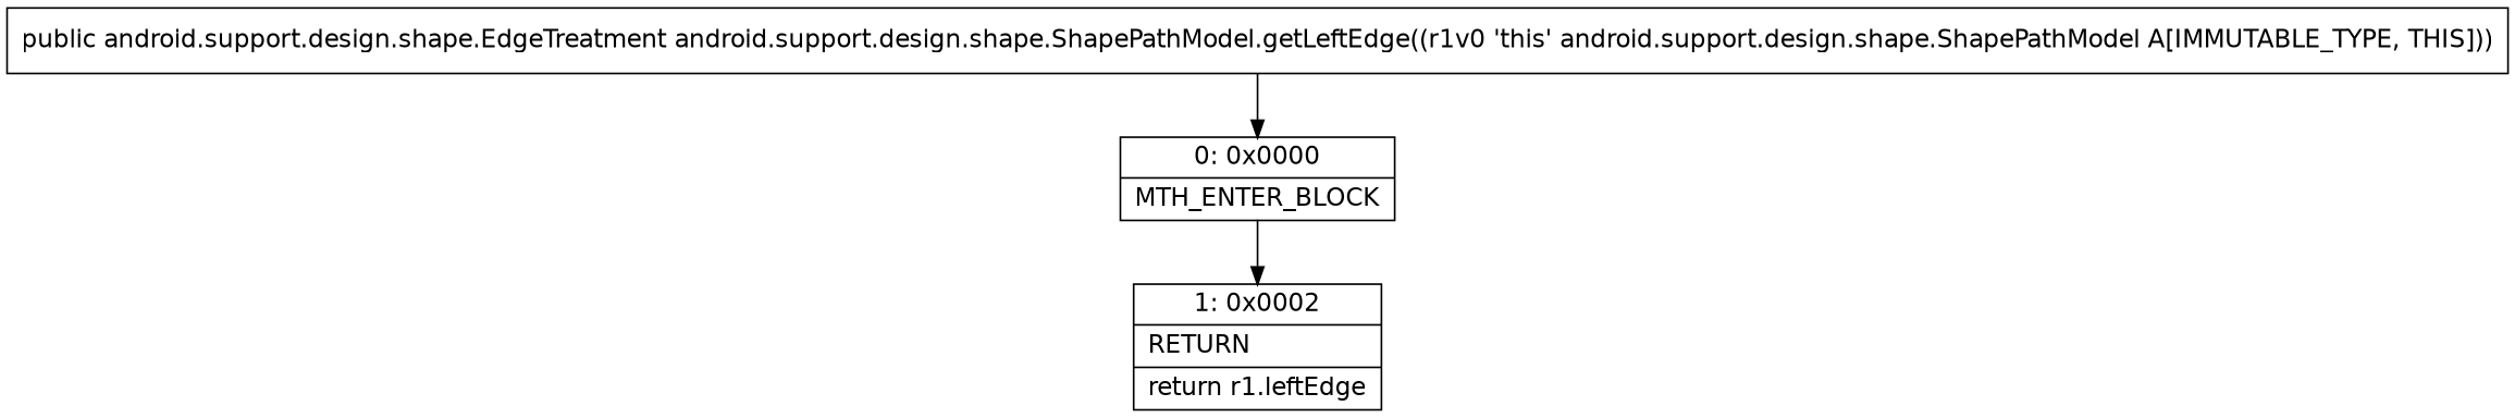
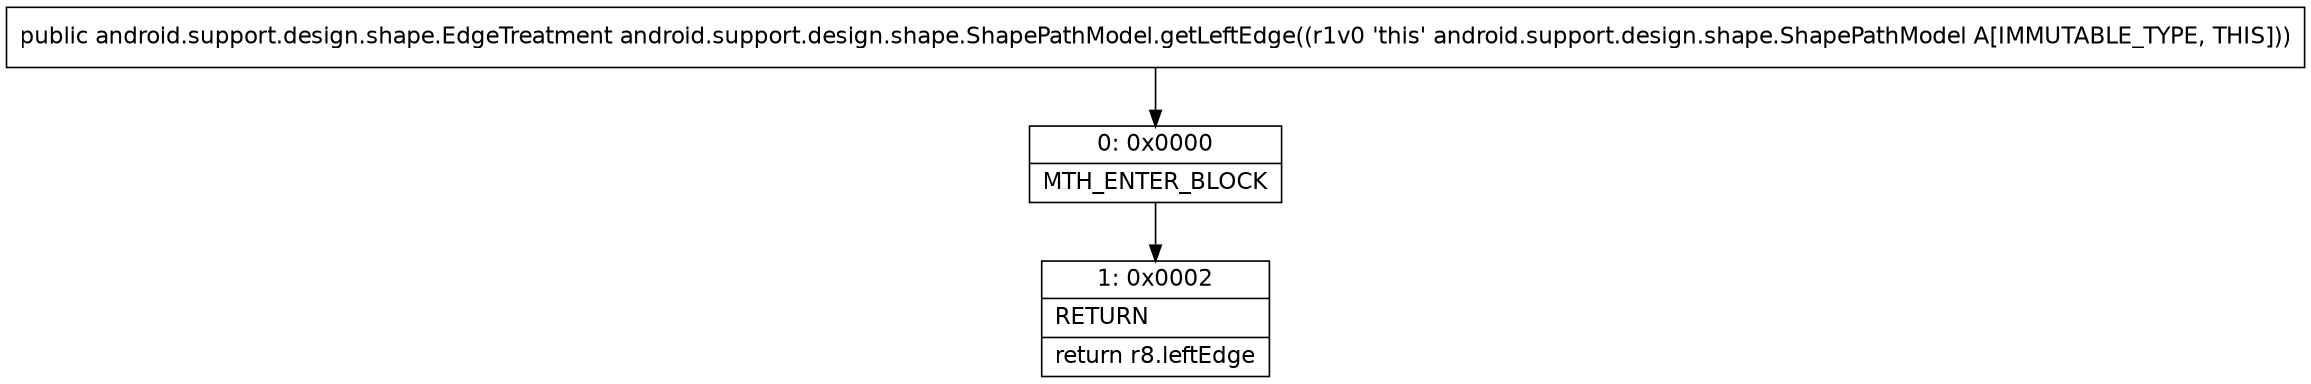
  digraph {
    fontname="DejaVu Sans"
    node [shape=record fontname="DejaVu Sans"]
    edge [fontname="DejaVu Sans"]
    n1 [label="{0\:\ 0x0000|MTH_ENTER_BLOCK\l}"]
-   n2 [label="{1\:\ 0x0002|RETURN\l|return r1.leftEdge\l}"]
+   n2 [label="{1\:\ 0x0002|RETURN\l|return r8.leftEdge\l}"]
    n3 [label="{public android.support.design.shape.EdgeTreatment android.support.design.shape.ShapePathModel.getLeftEdge((r1v0 'this' android.support.design.shape.ShapePathModel A[IMMUTABLE_TYPE, THIS])) }"]
    n1 -> n2
    n3 -> n1
  }
